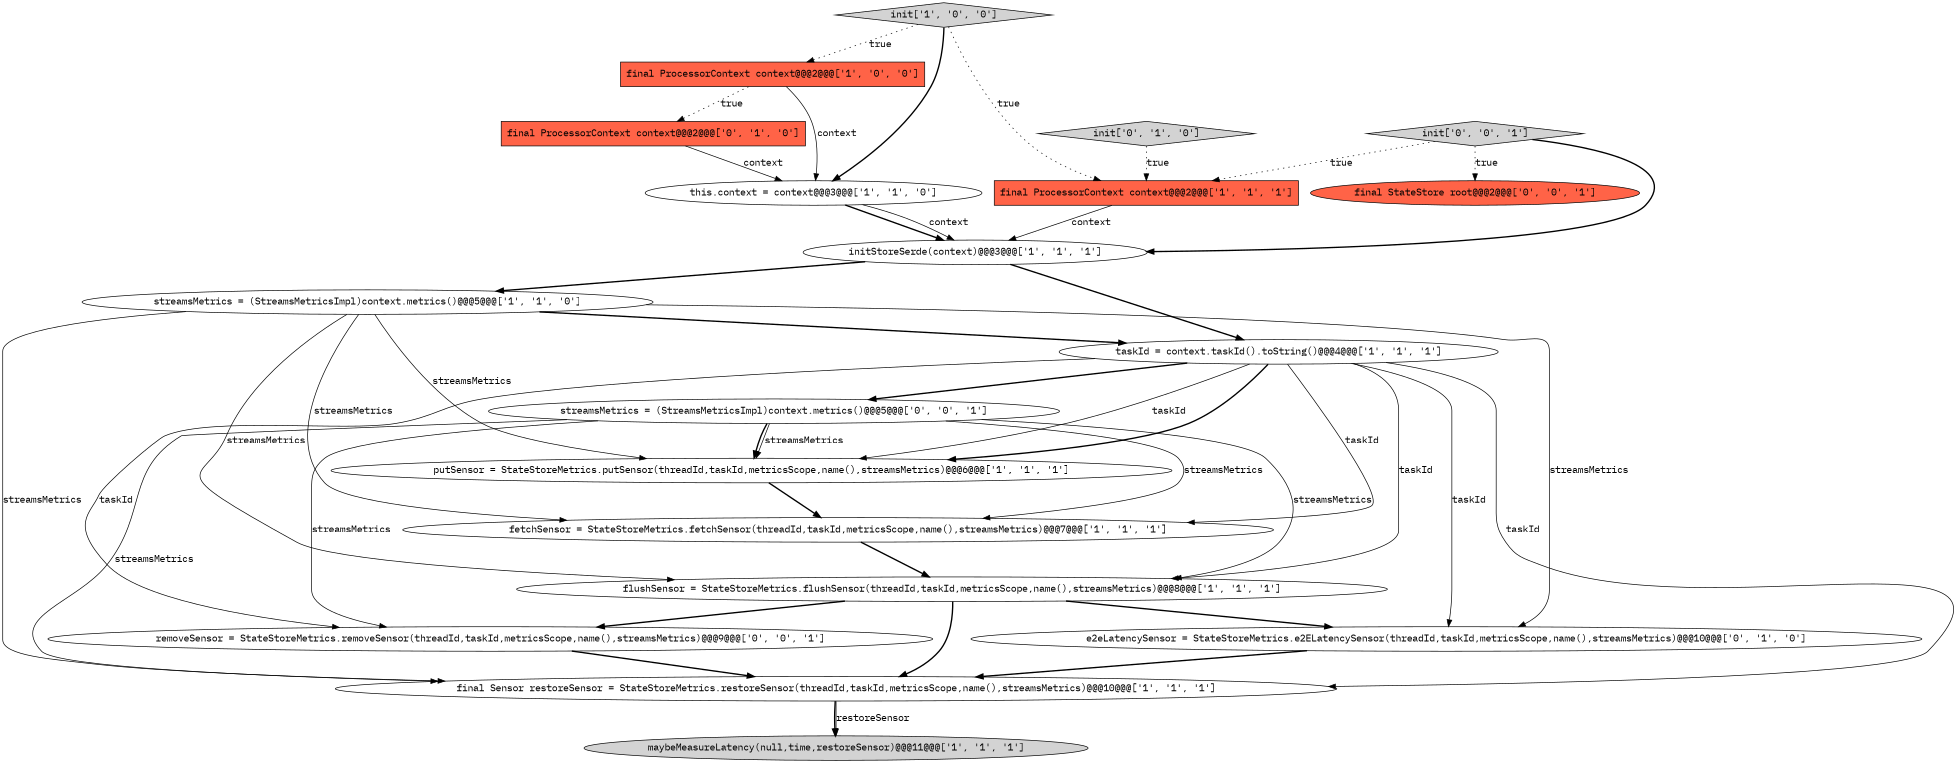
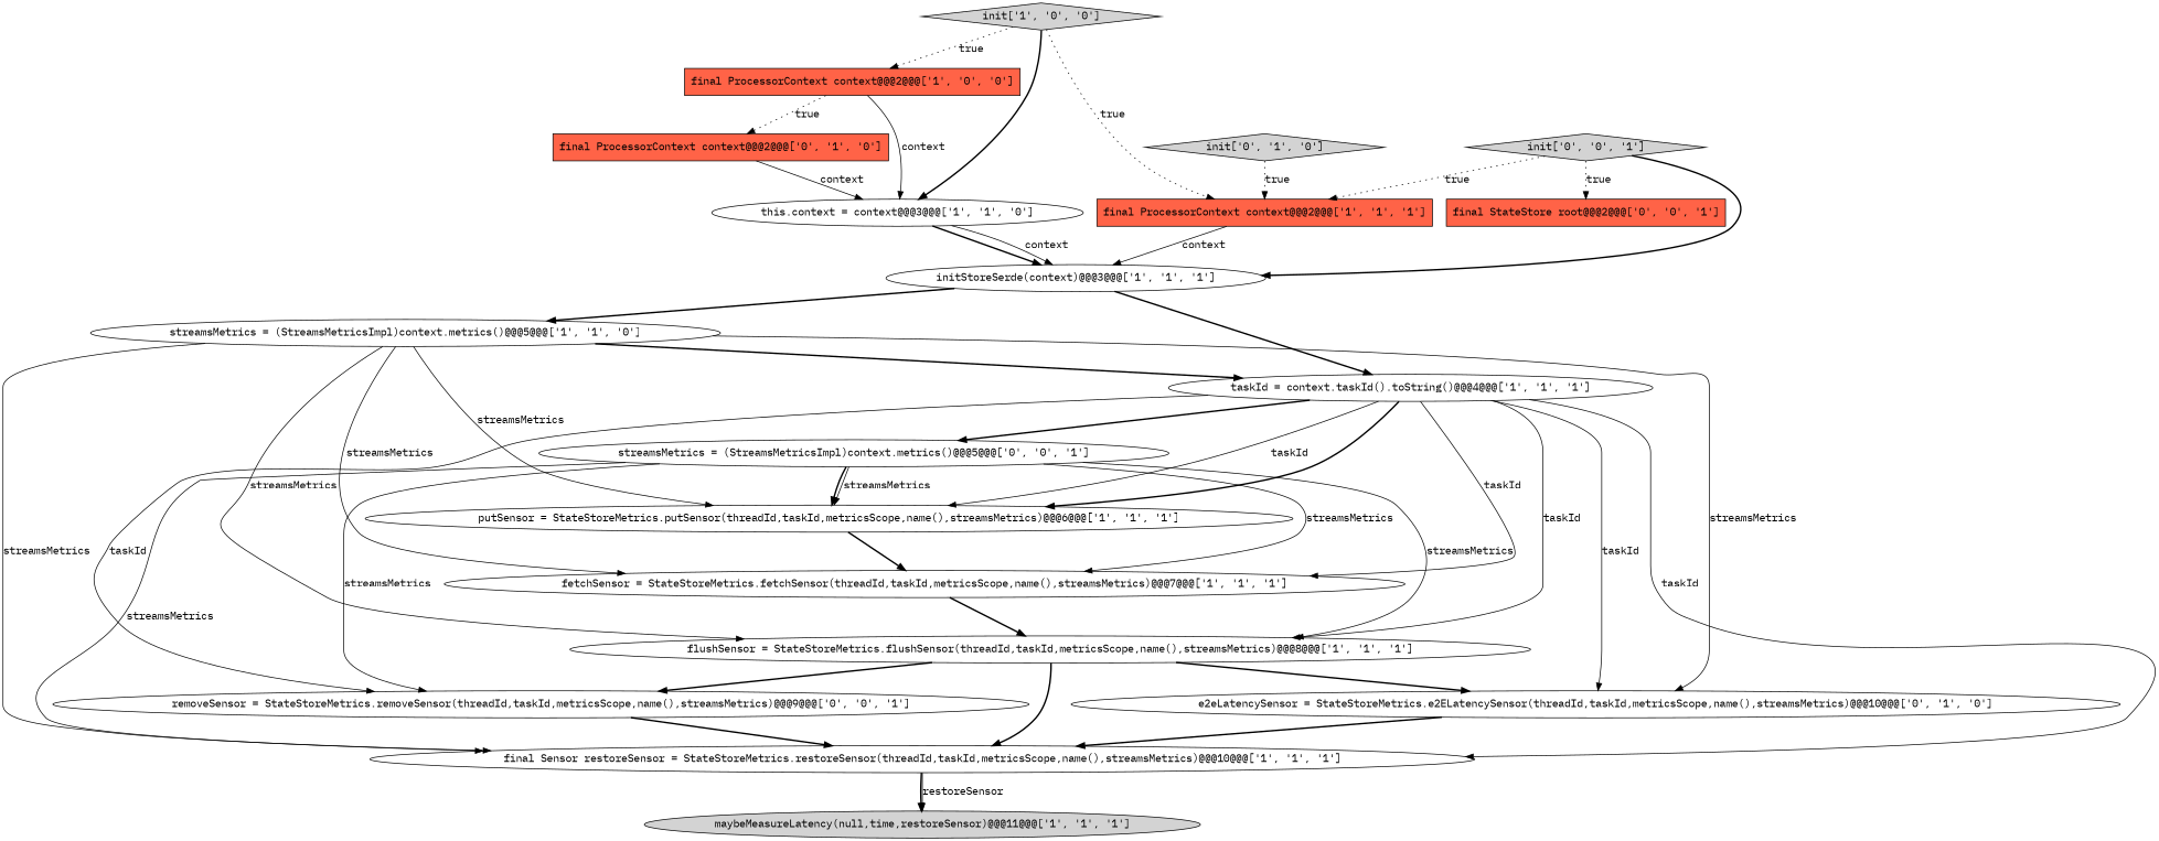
  digraph {
    fontname="IBM Plex Mono"
    node [fillcolor=white fontname="IBM Plex Mono" shape=ellipse style=filled]
    edge [fontname="IBM Plex Mono" style=solid]
    n1 [label="e2eLatencySensor = StateStoreMetrics.e2ELatencySensor(threadId,taskId,metricsScope,name(),streamsMetrics)@@@10@@@['0', '1', '0']"]
    n2 [label="final Sensor restoreSensor = StateStoreMetrics.restoreSensor(threadId,taskId,metricsScope,name(),streamsMetrics)@@@10@@@['1', '1', '1']"]
    n3 [fillcolor=lightgray label="maybeMeasureLatency(null,time,restoreSensor)@@@11@@@['1', '1', '1']"]
    n4 [label="this.context = context@@@3@@@['1', '1', '0']"]
    n5 [label="initStoreSerde(context)@@@3@@@['1', '1', '1']"]
    n6 [label="streamsMetrics = (StreamsMetricsImpl)context.metrics()@@@5@@@['1', '1', '0']"]
    n7 [label="taskId = context.taskId().toString()@@@4@@@['1', '1', '1']"]
    n8 [label="flushSensor = StateStoreMetrics.flushSensor(threadId,taskId,metricsScope,name(),streamsMetrics)@@@8@@@['1', '1', '1']"]
    n9 [label="removeSensor = StateStoreMetrics.removeSensor(threadId,taskId,metricsScope,name(),streamsMetrics)@@@9@@@['0', '0', '1']"]
    n10 [label="fetchSensor = StateStoreMetrics.fetchSensor(threadId,taskId,metricsScope,name(),streamsMetrics)@@@7@@@['1', '1', '1']"]
    n11 [label="putSensor = StateStoreMetrics.putSensor(threadId,taskId,metricsScope,name(),streamsMetrics)@@@6@@@['1', '1', '1']"]
    n12 [label="streamsMetrics = (StreamsMetricsImpl)context.metrics()@@@5@@@['0', '0', '1']"]
    n13 [fillcolor=tomato label="final ProcessorContext context@@@2@@@['1', '0', '0']" shape=box]
    n14 [fillcolor=tomato label="final ProcessorContext context@@@2@@@['0', '1', '0']" shape=box]
    n15 [fillcolor=tomato label="final ProcessorContext context@@@2@@@['1', '1', '1']" shape=box]
    n16 [fillcolor=lightgray label="init['0', '1', '0']" shape=diamond]
-   n17 [fillcolor=tomato label="final StateStore root@@@2@@@['0', '0', '1']"]
+   n17 [fillcolor=tomato label="final StateStore root@@@2@@@['0', '0', '1']" shape=box]
    n18 [fillcolor=lightgray label="init['0', '0', '1']" shape=diamond]
    n19 [fillcolor=lightgray label="init['1', '0', '0']" shape=diamond]
    n1 -> n2 [style=bold]
    n2 -> n3 [style=bold]
    n2 -> n3 [label=restoreSensor]
    n4 -> n5 [style=bold]
    n4 -> n5 [label=context]
    n5 -> n6 [style=bold]
    n5 -> n7 [style=bold]
    n6 -> n1 [label=streamsMetrics]
    n6 -> n2 [label=streamsMetrics]
    n6 -> n7 [style=bold]
    n6 -> n8 [label=streamsMetrics]
    n6 -> n10 [label=streamsMetrics]
    n6 -> n11 [label=streamsMetrics]
    n7 -> n1 [label=taskId]
    n7 -> n2 [label=taskId]
    n7 -> n8 [label=taskId]
    n7 -> n9 [label=taskId]
    n7 -> n10 [label=taskId]
    n7 -> n11 [label=taskId]
    n7 -> n11 [style=bold]
    n7 -> n12 [style=bold]
    n8 -> n1 [style=bold]
    n8 -> n2 [style=bold]
    n8 -> n9 [style=bold]
    n9 -> n2 [style=bold]
    n10 -> n8 [style=bold]
    n11 -> n10 [style=bold]
    n12 -> n2 [label=streamsMetrics]
    n12 -> n8 [label=streamsMetrics]
    n12 -> n9 [label=streamsMetrics]
    n12 -> n10 [label=streamsMetrics]
    n12 -> n11 [label=streamsMetrics]
    n12 -> n11 [style=bold]
    n13 -> n4 [label=context]
    n13 -> n14 [label=true style=dotted]
    n14 -> n4 [label=context]
    n15 -> n5 [label=context]
    n16 -> n15 [label=true style=dotted]
    n18 -> n5 [style=bold]
    n18 -> n15 [label=true style=dotted]
    n18 -> n17 [label=true style=dotted]
    n19 -> n4 [style=bold]
    n19 -> n13 [label=true style=dotted]
    n19 -> n15 [label=true style=dotted]
  }
